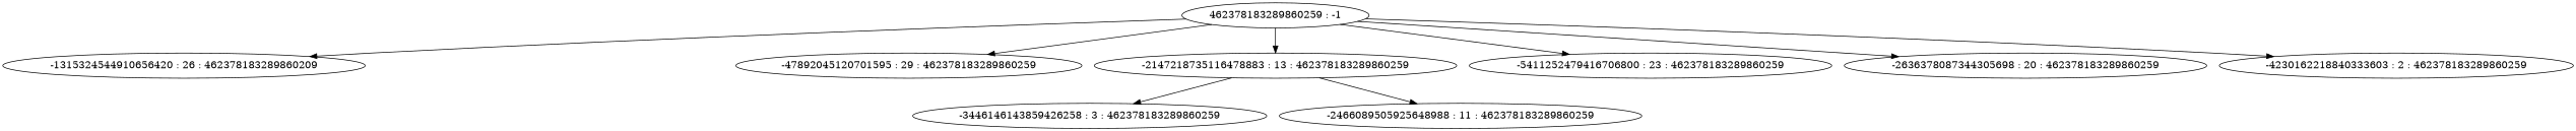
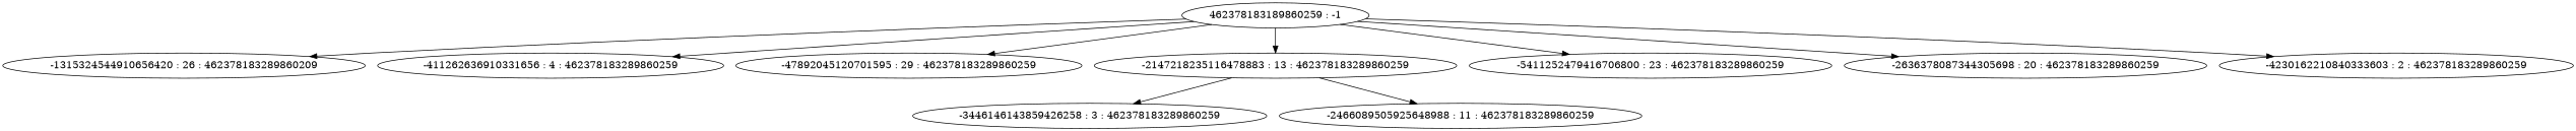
  digraph {
-   n1 [label="462378183289860259 : -1"]
+   n1 [label="462378183189860259 : -1"]
    n2 [label="-1315324544910656420 : 26 : 462378183289860209"]
+   n3 [label="-411262636910331656 : 4 : 462378183289860259"]
    n4 [label="-47892045120701595 : 29 : 462378183289860259"]
-   n5 [label="-2147218735116478883 : 13 : 462378183289860259"]
+   n5 [label="-2147218235116478883 : 13 : 462378183289860259"]
    n6 [label="-5411252479416706800 : 23 : 462378183289860259"]
    n7 [label="-2636378087344305698 : 20 : 462378183289860259"]
-   n8 [label="-4230162218840333603 : 2 : 462378183289860259"]
+   n8 [label="-4230162210840333603 : 2 : 462378183289860259"]
    n9 [label="-3446146143859426258 : 3 : 462378183289860259"]
    n10 [label="-2466089505925648988 : 11 : 462378183289860259"]
    n1 -> n2
+   n1 -> n3
    n1 -> n4
    n1 -> n5
    n1 -> n6
    n1 -> n7
    n1 -> n8
    n5 -> n9
    n5 -> n10
  }
